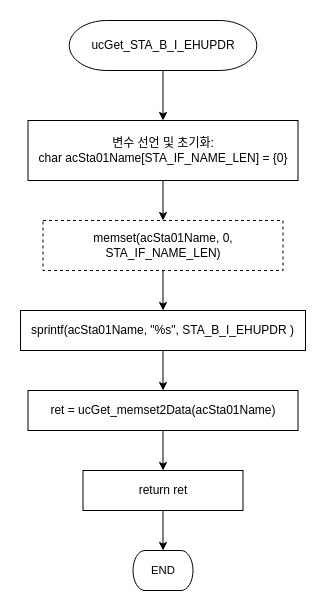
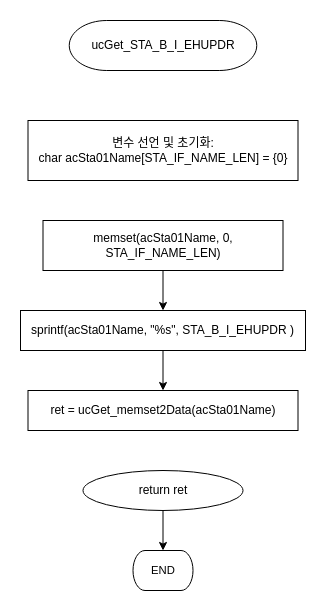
  <mxCell id="0" />
  <mxCell id="1" parent="0" />
  <mxCell id="2" value="&lt;div style=&quot;&quot;&gt;&lt;font style=&quot;direction: ltr; line-height: 120%; opacity: 1;&quot;&gt;ucGet_STA_B_I_EHUPDR&lt;/font&gt;&lt;/div&gt;" style="verticalAlign=middle;align=center;overflow=width;vsdxID=2;fillColor=#FFFFFF;gradientColor=none;shape=stencil(tVLLDsIgEPwajiQIMfFe638Qu22JCM2Ctv69kK0Rm9qDibeZndkXC1NV6PUATIoQ0V9gNE3smToyKY3rAU1MiKmaqar1CB36m2uIDzo7M7r6e64wUZ4UOUWKB9GdIH4irzWu8B42vRrPScNFXZzN+5mvl3qJXE8mcPRRR+Pdh2Y1dsBTE95a3c0TkBRGgKEIb6wg1/r+ssCXd/vLCgm8z9caa+n6pb48dwrRV1H1Ew==);strokeColor=#000000;spacingTop=-1;spacingBottom=-1;spacingLeft=-1;spacingRight=-1;points=[[0.5,1,0],[0.5,0,0],[0,0.5,0],[1,0.5,0]];labelBackgroundColor=none;rounded=0;html=1;whiteSpace=wrap;strokeWidth=1;fontStyle=0" parent="1" vertex="1"><mxGeometry x="68.75" y="20" width="187.5" height="50" as="geometry" /></mxCell>
  <mxCell id="3" value="변수 선언 및 초기화:&lt;br&gt;char acSta01Name[STA_IF_NAME_LEN] = {0}" style="rounded=0;whiteSpace=wrap;html=1;strokeWidth=1;fontStyle=0;fillColor=none;strokeColor=#000000;" parent="1" vertex="1"><mxGeometry x="27.5" y="120" width="270" height="60" as="geometry" /></mxCell>
- <mxCell id="4" value="memset(acSta01Name, 0, STA_IF_NAME_LEN)" style="rounded=0;whiteSpace=wrap;html=1;strokeWidth=1;fontStyle=0;fillColor=none;strokeColor=#000000;dashed=1;" parent="1" vertex="1"><mxGeometry x="42.5" y="220" width="240" height="50" as="geometry" /></mxCell>
+ <mxCell id="4" value="memset(acSta01Name, 0, STA_IF_NAME_LEN)" style="rounded=0;whiteSpace=wrap;html=1;strokeWidth=1;fontStyle=0;fillColor=none;strokeColor=#000000;" parent="1" vertex="1"><mxGeometry x="42.5" y="220" width="240" height="50" as="geometry" /></mxCell>
  <mxCell id="5" value="sprintf(acSta01Name, &quot;%s&quot;, STA_B_I_EHUPDR )" style="rounded=0;whiteSpace=wrap;html=1;strokeWidth=1;fontStyle=0;fillColor=none;strokeColor=#000000;" parent="1" vertex="1"><mxGeometry x="20" y="310" width="285" height="40" as="geometry" /></mxCell>
  <mxCell id="6" value="ret = ucGet_memset2Data(acSta01Name)" style="rounded=0;whiteSpace=wrap;html=1;strokeWidth=1;fontStyle=0;fillColor=none;strokeColor=#000000;" parent="1" vertex="1"><mxGeometry x="27.5" y="390" width="270" height="40" as="geometry" /></mxCell>
- <mxCell id="7" value="return ret" style="rounded=0;whiteSpace=wrap;html=1;strokeWidth=1;fontStyle=0;fillColor=none;strokeColor=#000000;" parent="1" vertex="1"><mxGeometry x="82.5" y="470" width="160" height="40" as="geometry" /></mxCell>
+ <mxCell id="7" value="return ret" style="ellipse;whiteSpace=wrap;html=1;strokeWidth=1;fontStyle=0;fillColor=none;strokeColor=#000000;" parent="1" vertex="1"><mxGeometry x="82.5" y="470" width="160" height="40" as="geometry" /></mxCell>
  <mxCell id="8" value="&lt;div style=&quot;font-size: 1px&quot;&gt;&lt;font style=&quot;font-size:11.29px;font-family:Arial;color:#000000;direction:ltr;letter-spacing:0px;line-height:120%;opacity:1&quot;&gt;END&lt;br&gt;&lt;/font&gt;&lt;/div&gt;" style="verticalAlign=middle;align=center;overflow=width;vsdxID=77;fillColor=#FFFFFF;gradientColor=none;shape=stencil(tVLLDsIgEPwajiQIMfFe638Qu22JCM2Ctv69kK0Rm9qDibeZndkXC1NV6PUATIoQ0V9gNE3smToyKY3rAU1MiKmaqar1CB36m2uIDzo7M7r6e64wUZ4UOUWKB9GdIH4irzWu8B42vRrPScNFXZzN+5mvl3qJXE8mcPRRR+Pdh2Y1dsBTE95a3c0TkBRGgKEIb6wg1/r+ssCXd/vLCgm8z9caa+n6pb48dwrRV1H1Ew==);strokeColor=#000000;spacingTop=-1;spacingBottom=-1;spacingLeft=-1;spacingRight=-1;points=[[0.5,1,0],[0.5,0,0],[0,0.5,0],[1,0.5,0]];labelBackgroundColor=none;rounded=0;html=1;whiteSpace=wrap;strokeWidth=1;fontStyle=0" parent="1" vertex="1"><mxGeometry x="132.5" y="550" width="60" height="40" as="geometry" /></mxCell>
- <mxCell id="9" value="" style="endArrow=classic;html=1;rounded=0;exitX=0.5;exitY=1;exitDx=0;exitDy=0;exitPerimeter=0;entryX=0.5;entryY=0;entryDx=0;entryDy=0;" parent="1" source="2" target="3" edge="1"><mxGeometry width="50" height="50" relative="1" as="geometry"><mxPoint x="162.5" y="100" as="sourcePoint" /><mxPoint x="162.5" y="120" as="targetPoint" /></mxGeometry></mxCell>
- <mxCell id="10" value="" style="endArrow=classic;html=1;rounded=0;exitX=0.5;exitY=1;exitDx=0;exitDy=0;entryX=0.5;entryY=0;entryDx=0;entryDy=0;" parent="1" source="3" target="4" edge="1"><mxGeometry width="50" height="50" relative="1" as="geometry"><mxPoint x="162.5" y="190" as="sourcePoint" /><mxPoint x="162.5" y="220" as="targetPoint" /></mxGeometry></mxCell>
  <mxCell id="11" value="" style="endArrow=classic;html=1;rounded=0;exitX=0.5;exitY=1;exitDx=0;exitDy=0;entryX=0.5;entryY=0;entryDx=0;entryDy=0;" parent="1" source="4" target="5" edge="1"><mxGeometry width="50" height="50" relative="1" as="geometry"><mxPoint x="162.5" y="290" as="sourcePoint" /><mxPoint x="162.5" y="320" as="targetPoint" /></mxGeometry></mxCell>
  <mxCell id="12" value="" style="endArrow=classic;html=1;rounded=0;exitX=0.5;exitY=1;exitDx=0;exitDy=0;entryX=0.5;entryY=0;entryDx=0;entryDy=0;" parent="1" source="5" target="6" edge="1"><mxGeometry width="50" height="50" relative="1" as="geometry"><mxPoint x="162.5" y="390" as="sourcePoint" /><mxPoint x="162.5" y="420" as="targetPoint" /></mxGeometry></mxCell>
- <mxCell id="13" value="" style="endArrow=classic;html=1;rounded=0;exitX=0.5;exitY=1;exitDx=0;exitDy=0;entryX=0.5;entryY=0;entryDx=0;entryDy=0;" parent="1" source="6" target="7" edge="1"><mxGeometry width="50" height="50" relative="1" as="geometry"><mxPoint x="162.5" y="490" as="sourcePoint" /><mxPoint x="162.5" y="520" as="targetPoint" /></mxGeometry></mxCell>
  <mxCell id="14" value="" style="endArrow=classic;html=1;rounded=0;exitX=0.5;exitY=1;exitDx=0;exitDy=0;entryX=0.5;entryY=0;entryDx=0;entryDy=0;entryPerimeter=0;" parent="1" source="7" target="8" edge="1"><mxGeometry width="50" height="50" relative="1" as="geometry"><mxPoint x="162.5" y="580" as="sourcePoint" /><mxPoint x="162.5" y="610" as="targetPoint" /></mxGeometry></mxCell>
